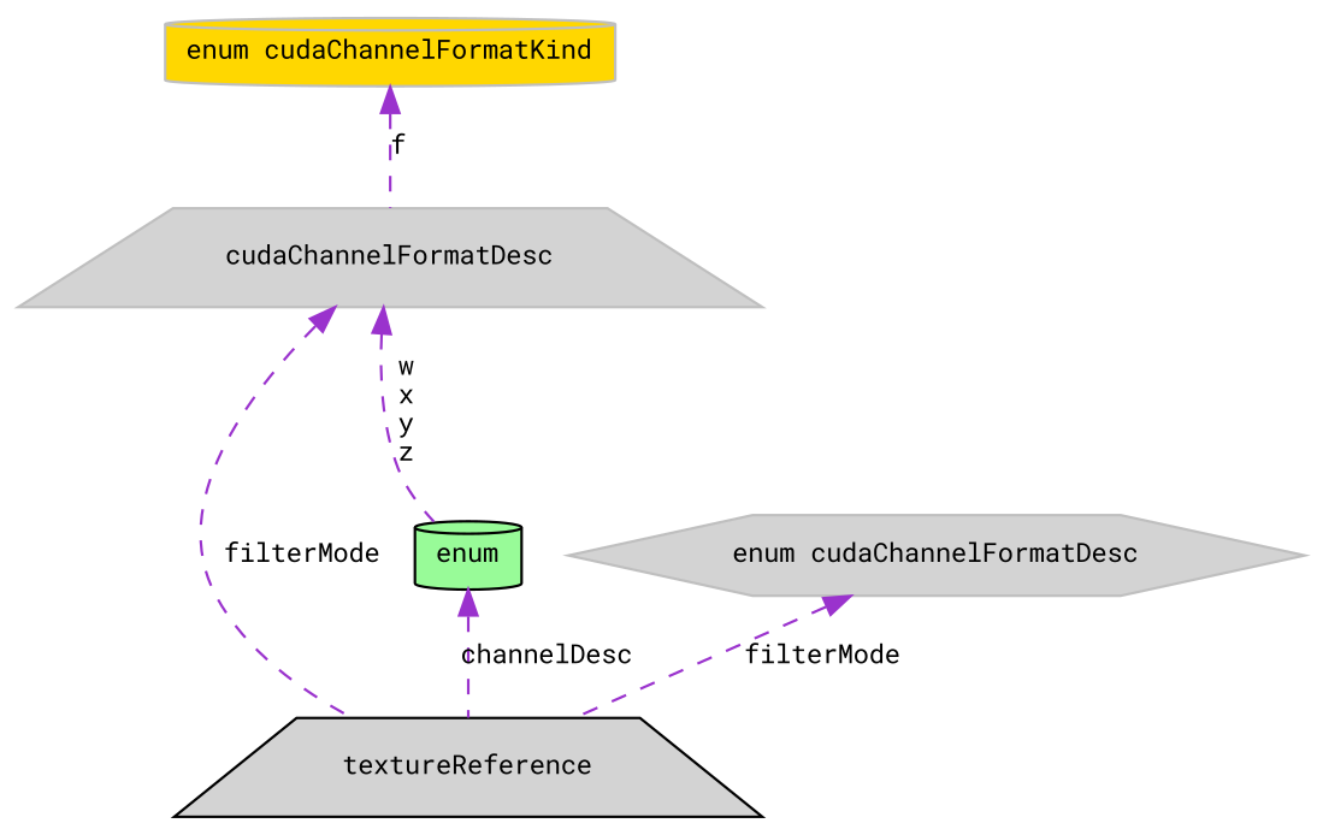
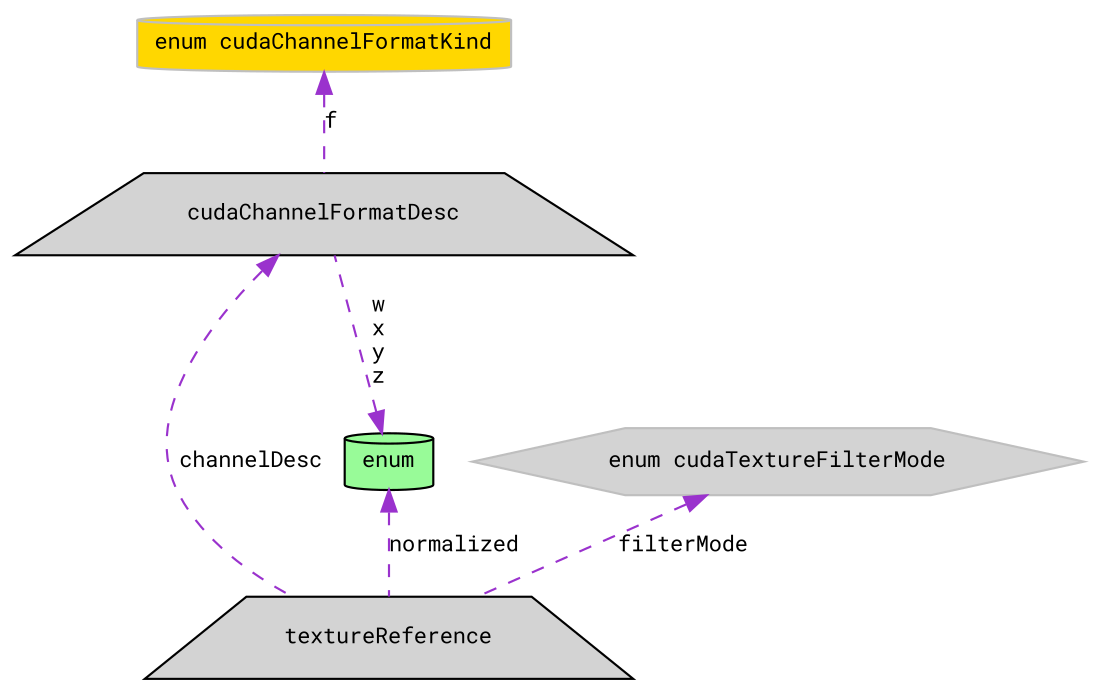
  digraph {
    fontname="Roboto Mono"
    node [color=black fillcolor=lightgrey fontname="Roboto Mono" fontsize=10 shape=trapezium style=filled]
    edge [color=darkorchid3 dir=back fontname="Roboto Mono" fontsize=10 labelfontname=FreeSans labelfontsize=10 style=dashed]
    n1 [fontcolor=black height=0.2 label=textureReference width=0.4]
-   n2 [color=grey75 height=0.2 label=cudaChannelFormatDesc width=0.4]
+   n2 [height=0.2 label=cudaChannelFormatDesc width=0.4]
    n3 [color=grey75 fillcolor=gold height=0.2 label="enum cudaChannelFormatKind" shape=cylinder width=0.4]
    n4 [fillcolor=palegreen height=0.2 label=enum shape=cylinder width=0.4]
-   n5 [color=grey75 height=0.2 label="enum cudaChannelFormatDesc" shape=hexagon width=0.4]
-   n2 -> n1 [label=filterMode]
+   n5 [color=grey75 height=0.2 label="enum cudaTextureFilterMode" shape=hexagon width=0.4]
+   n2 -> n1 [label=channelDesc]
    n3 -> n2 [label=f]
-   n4 -> n1 [label=channelDesc]
-   n2 -> n4 [label="w\nx\ny\nz"]
+   n4 -> n1 [label=normalized]
+   n4 -> n2 [label="w\nx\ny\nz"]
    n5 -> n1 [label=filterMode]
  }
